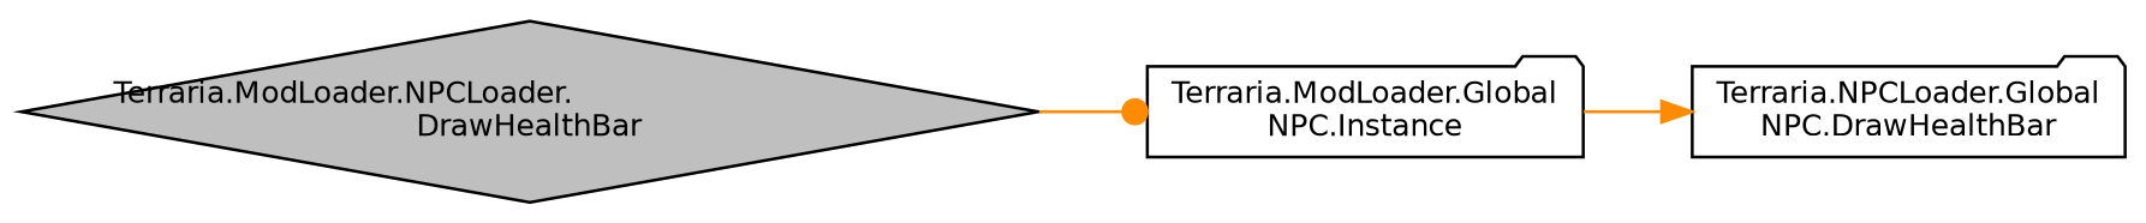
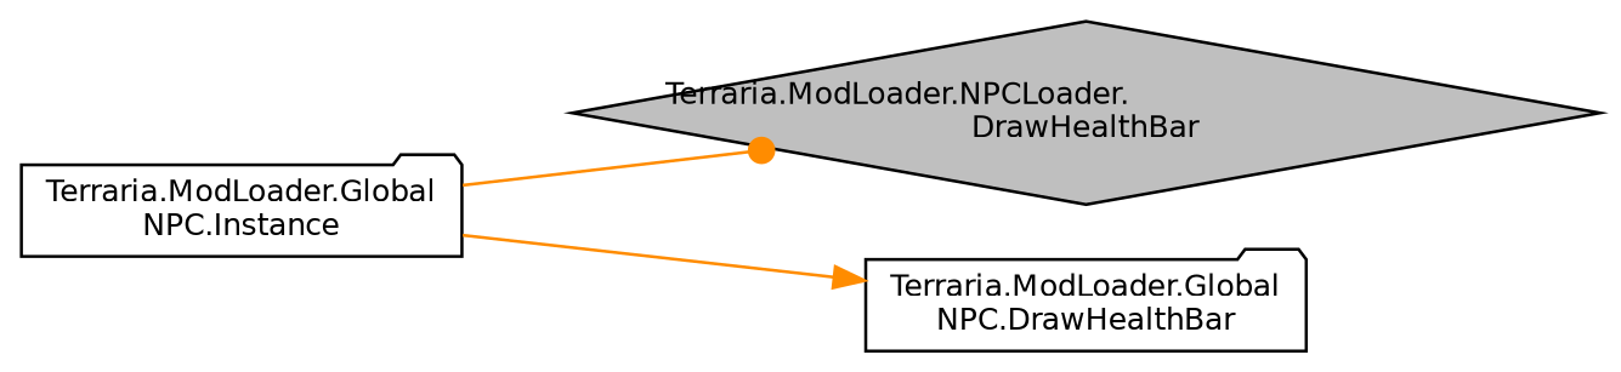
  digraph {
    rankdir=LR
    node [color=black fillcolor=white fontname=Helvetica fontsize=10 shape=folder style=filled]
    edge [color=darkorange fontname=Helvetica fontsize=10 labelfontname=Helvetica labelfontsize=10 style=solid]
    n1 [fillcolor=grey75 fontcolor=black height=0.2 label="Terraria.ModLoader.NPCLoader.\lDrawHealthBar" shape=diamond width=0.4]
    n2 [height=0.2 label="Terraria.ModLoader.Global\lNPC.Instance" width=0.4]
-   n3 [height=0.2 label="Terraria.NPCLoader.Global\lNPC.DrawHealthBar" width=0.4]
-   n1 -> n2 [arrowhead=dot]
+   n3 [height=0.2 label="Terraria.ModLoader.Global\lNPC.DrawHealthBar" width=0.4]
+   n2 -> n1 [arrowhead=dot]
    n2 -> n3 [arrowhead=normal]
  }
